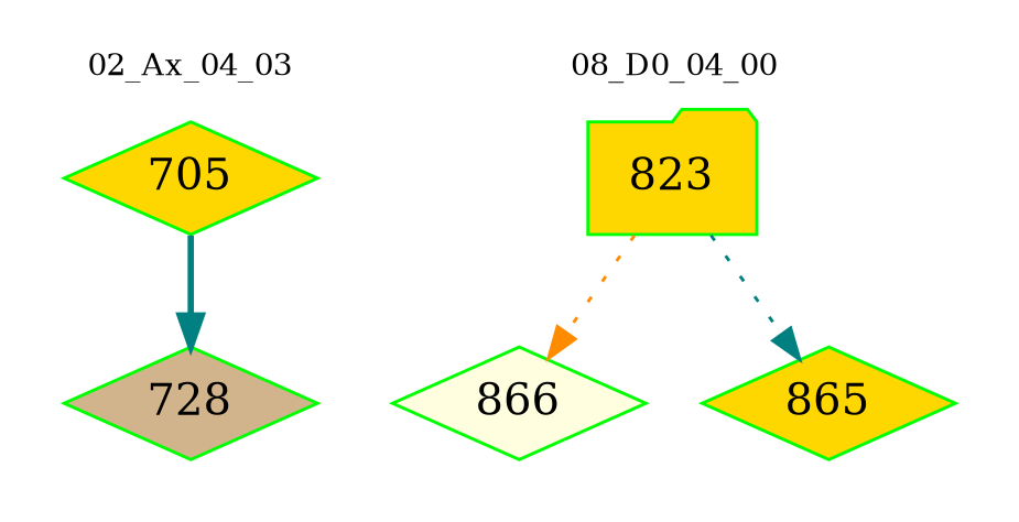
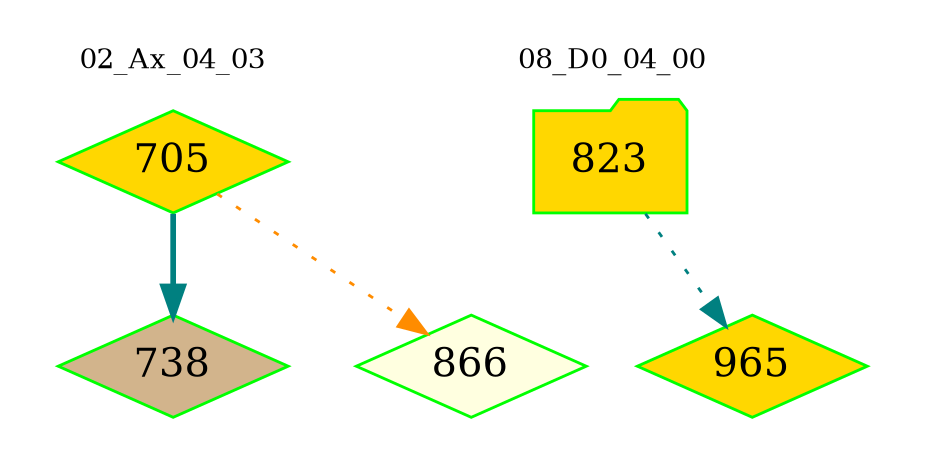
  digraph {
    node [color=green fillcolor=gold shape=diamond style=filled]
    edge [color=teal style=dotted]
    n1 [label=705]
-   n2 [fillcolor=tan label=728]
+   n2 [fillcolor=tan label=738]
    n3 [label=823 shape=folder]
    n4 [fillcolor=lightyellow label=866]
-   n5 [label=865]
+   n5 [label=965]
    subgraph cluster_1 {
      color=white
      fontsize=10
      label="02_Ax_04_03"
      n1
      n2
    }
    subgraph cluster_2 {
      color=white
      fontsize=10
      label="08_D0_04_00"
      n3
      n4
      n5
    }
    n1 -> n2 [style=bold]
-   n3 -> n4 [color=darkorange]
+   n1 -> n4 [color=darkorange]
    n3 -> n5
  }
